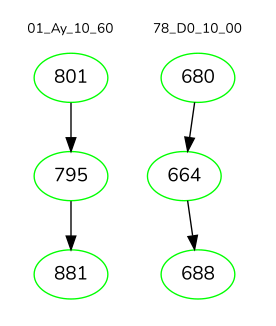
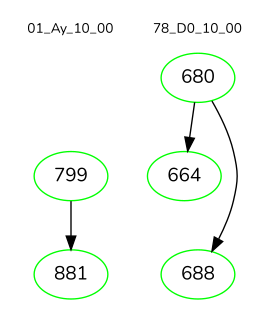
  digraph {
    fontname=Nunito
    node [color=green fontname=Nunito]
    edge [color=black fontname=Nunito]
-   n1 [label=801]
-   n2 [label=795]
+   n2 [label=799]
    n3 [label=881]
    n4 [label=680]
    n5 [label=664]
    n6 [label=688]
    subgraph cluster_1 {
      color=white
      fontsize=10
-     label="01_Ay_10_60"
-     n1
+     label="01_Ay_10_00"
      n2
      n3
    }
    subgraph cluster_2 {
      color=white
      fontsize=10
      label="78_D0_10_00"
      n4
      n5
      n6
    }
-   n1 -> n2
    n2 -> n3
    n4 -> n5
-   n5 -> n6
+   n4 -> n6
  }
